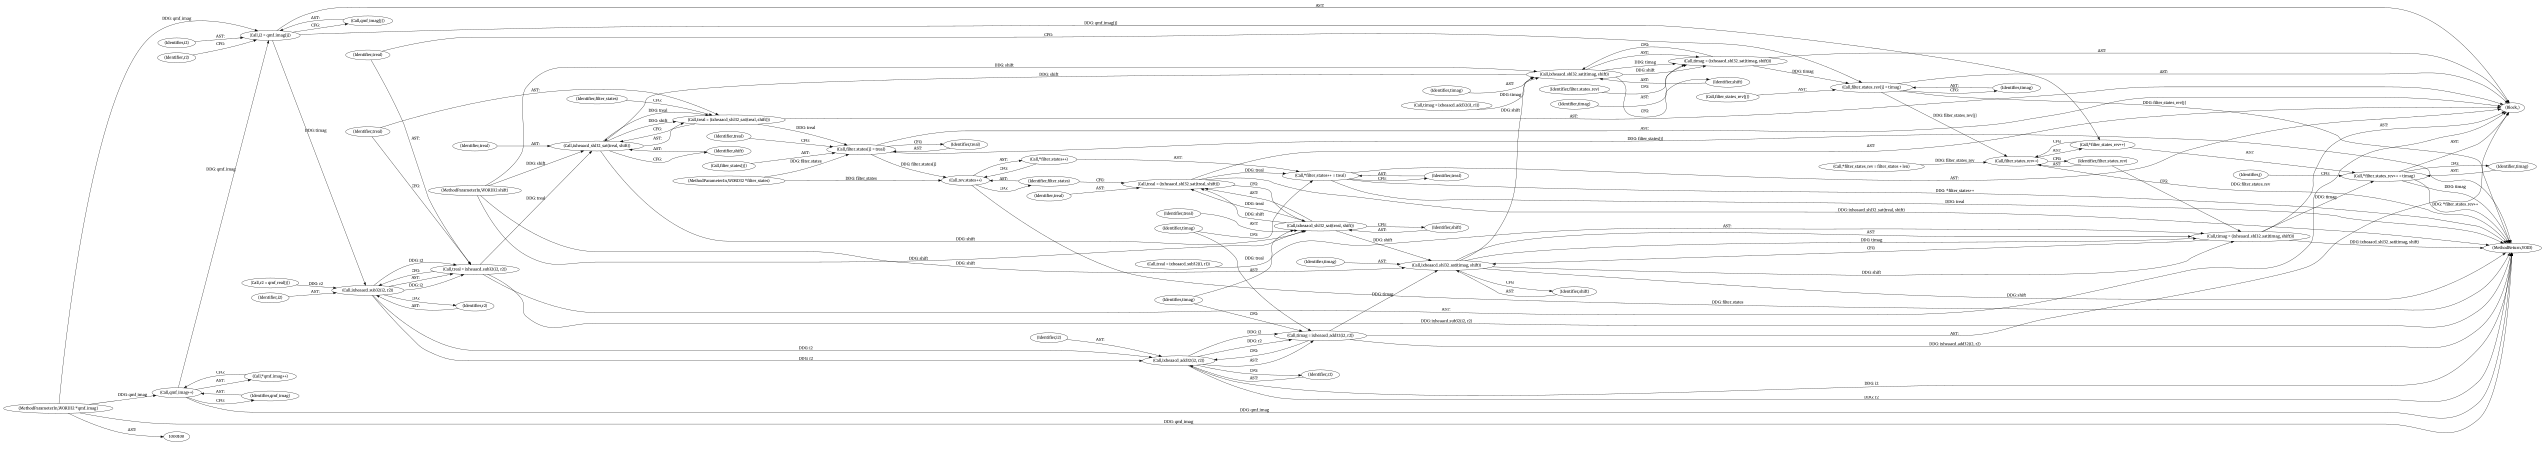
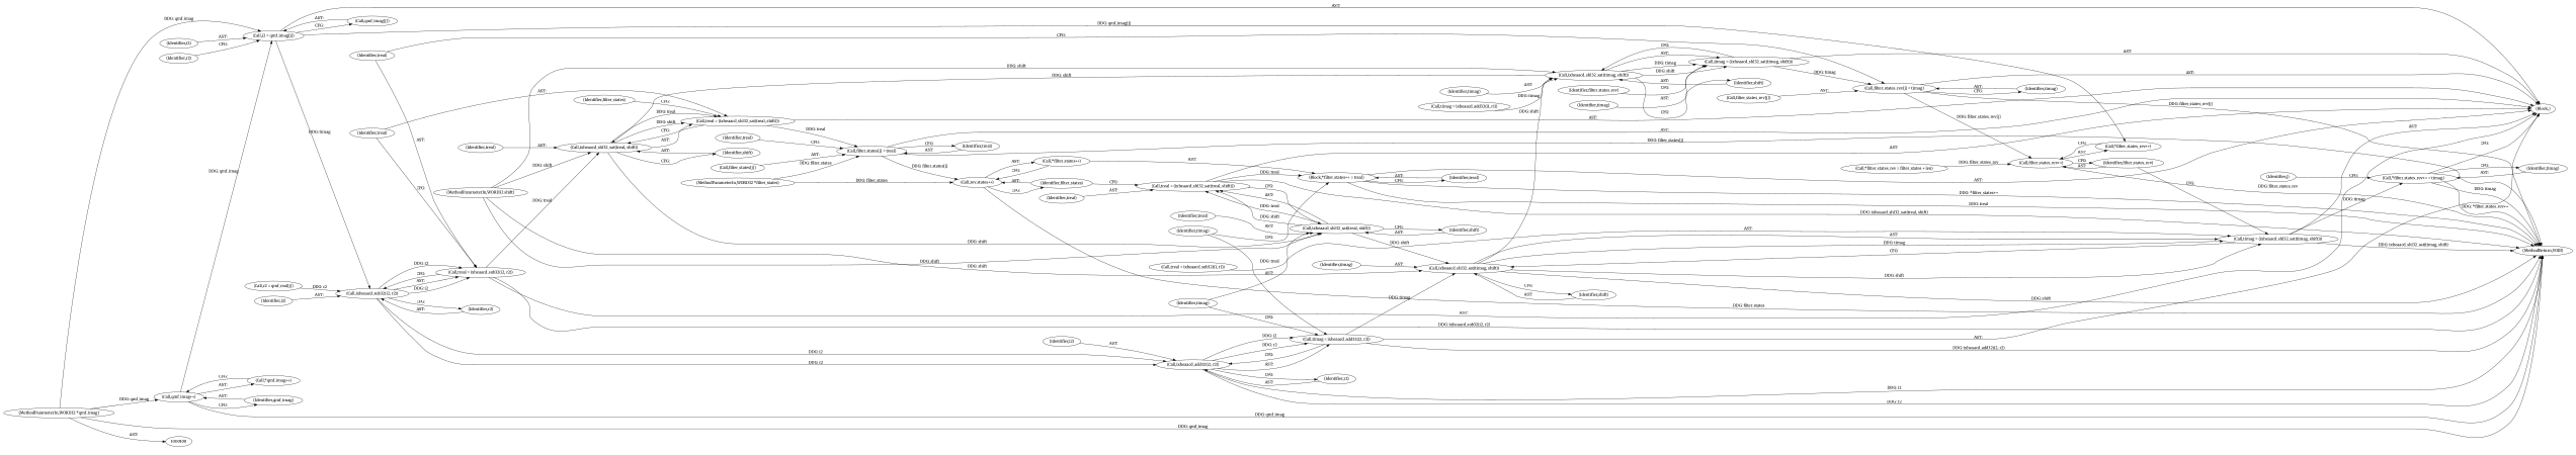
  digraph {
    fontname=Merriweather
    rankdir=LR
    node [fontname=Merriweather]
    edge [fontname=Merriweather]
    n1 [label="(MethodParameterIn,WORD32 *qmf_imag)"]
    n2 [label="(Call,i2 = qmf_imag[j])"]
    n3 [label="(Call,qmf_imag++)"]
    n4 [label="(MethodReturn,VOID)"]
    1000100
    n6 [label="(Call,ixheaacd_sub32(i2, r2))"]
    n7 [label="(Call,qmf_imag[j])"]
    n8 [label="(Block,)"]
    n9 [label="(Call,*filter_states_rev++)"]
    n10 [label="(Call,*qmf_imag++)"]
    n11 [label="(Identifier,qmf_imag)"]
    n12 [label="(Call,treal = ixheaacd_sub32(i2, r2))"]
    n13 [label="(Call,ixheaacd_add32(i2, r2))"]
    n14 [label="(Identifier,r2)"]
    n15 [label="(Call,ixheaacd_shl32_sat(treal, shift))"]
    n16 [label="(Call,timag = ixheaacd_add32(i2, r2))"]
    n17 [label="(Identifier,r2)"]
    n18 [label="(Call,treal = (ixheaacd_shl32_sat(treal, shift)))"]
    n19 [label="(Call,ixheaacd_shl32_sat(treal, shift))"]
    n20 [label="(Identifier,shift)"]
    n21 [label="(Call,filter_states[j] = treal)"]
    n22 [label="(Call,treal = (ixheaacd_shl32_sat(treal, shift)))"]
    n23 [label="(Call,ixheaacd_shl32_sat(timag, shift))"]
    n24 [label="(Identifier,shift)"]
    n25 [label="(Call,rev_states++)"]
    n26 [label="(Identifier,treal)"]
    n27 [label="(Call,*filter_states++)"]
    n28 [label="(Identifier,filter_states)"]
-   n29 [label="(Call,*filter_states++ = treal)"]
+   n29 [label="(Block,*filter_states++ = treal)"]
    n30 [label="(Call,ixheaacd_shl32_sat(timag, shift))"]
    n31 [label="(Call,timag = (ixheaacd_shl32_sat(timag, shift)))"]
    n32 [label="(Identifier,shift)"]
    n33 [label="(Identifier,treal)"]
    n34 [label="(Call,timag = (ixheaacd_shl32_sat(timag, shift)))"]
    n35 [label="(Identifier,shift)"]
    n36 [label="(Call,*filter_states_rev++ = timag)"]
    n37 [label="(Call,filter_states_rev[j] = timag)"]
    n38 [label="(Call,filter_states_rev++)"]
    n39 [label="(Identifier,timag)"]
    n40 [label="(Identifier,filter_states_rev)"]
    n41 [label="(Identifier,timag)"]
    n42 [label="(Identifier,treal)"]
    n43 [label="(Identifier,treal)"]
    n44 [label="(Call,treal = ixheaacd_sub32(i1, r1))"]
    n45 [label="(Identifier,timag)"]
    n46 [label="(Identifier,j)"]
    n47 [label="(Call,*filter_states_rev = filter_states + len)"]
    n48 [label="(Call,filter_states[j])"]
    n49 [label="(Call,r2 = qmf_real[j])"]
    n50 [label="(Identifier,i2)"]
    n51 [label="(Identifier,treal)"]
    n52 [label="(Identifier,i2)"]
    n53 [label="(Identifier,filter_states_rev)"]
    n54 [label="(Identifier,i2)"]
    n55 [label="(MethodParameterIn,WORD32 shift)"]
    n56 [label="(Identifier,treal)"]
    n57 [label="(Identifier,timag)"]
    n58 [label="(Call,timag = ixheaacd_add32(i1, r1))"]
    n59 [label="(Identifier,timag)"]
    n60 [label="(MethodParameterIn,WORD32 *filter_states)"]
    n61 [label="(Identifier,timag)"]
    n62 [label="(Call,filter_states_rev[j])"]
    n63 [label="(Identifier,treal)"]
    n64 [label="(Identifier,r2)"]
    n65 [label="(Identifier,filter_states)"]
    n66 [label="(Identifier,timag)"]
    n67 [label="(Identifier,treal)"]
    n1 -> n2 [label="DDG: qmf_imag"]
    n1 -> n3 [label="DDG: qmf_imag"]
    n1 -> n4 [label="DDG: qmf_imag"]
    n1 -> 1000100 [label="AST: "]
    n2 -> n6 [label="DDG: timag"]
    n2 -> n7 [label="CFG: "]
    n2 -> n8 [label="AST: "]
    n2 -> n9 [label="DDG: qmf_imag[j]"]
    n3 -> n2 [label="DDG: qmf_imag"]
    n3 -> n4 [label="DDG: qmf_imag"]
    n3 -> n10 [label="AST: "]
    n3 -> n11 [label="CFG: "]
    n6 -> n12 [label="AST: "]
    n6 -> n12 [label="DDG: i2"]
    n6 -> n12 [label="DDG: r2"]
    n6 -> n13 [label="DDG: i2"]
    n6 -> n13 [label="DDG: r2"]
    n6 -> n14 [label="CFG: "]
    n7 -> n2 [label="AST: "]
-   n9 -> n36 [label="AST: "]
    n9 -> n38 [label="CFG: "]
    n10 -> n3 [label="CFG: "]
    n11 -> n3 [label="AST: "]
    n12 -> n4 [label="DDG: ixheaacd_sub32(i2, r2)"]
    n12 -> n6 [label="CFG: "]
    n12 -> n8 [label="AST: "]
    n12 -> n15 [label="DDG: treal"]
    n13 -> n4 [label="DDG: i2"]
    n13 -> n4 [label="DDG: r2"]
    n13 -> n16 [label="AST: "]
    n13 -> n16 [label="DDG: i2"]
    n13 -> n16 [label="DDG: r2"]
    n13 -> n17 [label="CFG: "]
    n14 -> n6 [label="AST: "]
    n15 -> n18 [label="AST: "]
    n15 -> n18 [label="DDG: treal"]
    n15 -> n18 [label="DDG: shift"]
    n15 -> n19 [label="DDG: shift"]
    n15 -> n20 [label="CFG: "]
    n16 -> n4 [label="DDG: ixheaacd_add32(i2, r2)"]
    n16 -> n8 [label="AST: "]
    n16 -> n13 [label="CFG: "]
    n16 -> n23 [label="DDG: timag"]
    n17 -> n13 [label="AST: "]
    n18 -> n8 [label="AST: "]
    n18 -> n15 [label="CFG: "]
    n18 -> n21 [label="DDG: treal"]
    n19 -> n22 [label="AST: "]
    n19 -> n22 [label="DDG: treal"]
    n19 -> n22 [label="DDG: shift"]
    n19 -> n23 [label="DDG: shift"]
    n19 -> n24 [label="CFG: "]
    n20 -> n15 [label="AST: "]
    n21 -> n4 [label="DDG: filter_states[j]"]
    n21 -> n8 [label="AST: "]
    n21 -> n25 [label="DDG: filter_states[j]"]
    n21 -> n26 [label="CFG: "]
    n22 -> n4 [label="DDG: ixheaacd_shl32_sat(treal, shift)"]
    n22 -> n8 [label="AST: "]
    n22 -> n19 [label="CFG: "]
    n22 -> n29 [label="DDG: treal"]
    n23 -> n4 [label="DDG: shift"]
    n23 -> n30 [label="DDG: shift"]
    n23 -> n31 [label="AST: "]
    n23 -> n31 [label="DDG: timag"]
    n23 -> n31 [label="DDG: shift"]
    n23 -> n32 [label="CFG: "]
    n24 -> n19 [label="AST: "]
    n25 -> n4 [label="DDG: filter_states"]
    n25 -> n27 [label="AST: "]
    n25 -> n28 [label="CFG: "]
    n26 -> n21 [label="AST: "]
    n27 -> n25 [label="CFG: "]
    n27 -> n29 [label="AST: "]
    n28 -> n22 [label="CFG: "]
    n28 -> n25 [label="AST: "]
    n29 -> n4 [label="DDG: treal"]
    n29 -> n4 [label="DDG: *filter_states++"]
    n29 -> n8 [label="AST: "]
    n29 -> n33 [label="CFG: "]
    n30 -> n15 [label="DDG: shift"]
    n30 -> n34 [label="AST: "]
    n30 -> n34 [label="DDG: timag"]
    n30 -> n34 [label="DDG: shift"]
    n30 -> n35 [label="CFG: "]
    n31 -> n4 [label="DDG: ixheaacd_shl32_sat(timag, shift)"]
    n31 -> n8 [label="AST: "]
    n31 -> n23 [label="CFG: "]
    n31 -> n36 [label="DDG: timag"]
    n32 -> n23 [label="AST: "]
    n33 -> n29 [label="AST: "]
    n34 -> n8 [label="AST: "]
    n34 -> n30 [label="CFG: "]
    n34 -> n37 [label="DDG: timag"]
    n35 -> n30 [label="AST: "]
    n36 -> n4 [label="DDG: timag"]
    n36 -> n4 [label="DDG: *filter_states_rev++"]
-   n36 -> n8 [label="AST: "]
+   n36 -> n8 [label="CFG: "]
    n36 -> n41 [label="CFG: "]
    n37 -> n4 [label="DDG: filter_states_rev[j]"]
    n37 -> n8 [label="AST: "]
    n37 -> n38 [label="DDG: filter_states_rev[j]"]
    n37 -> n39 [label="CFG: "]
    n38 -> n4 [label="DDG: filter_states_rev"]
    n38 -> n9 [label="AST: "]
    n38 -> n40 [label="CFG: "]
    n39 -> n37 [label="AST: "]
    n40 -> n31 [label="CFG: "]
    n40 -> n38 [label="AST: "]
    n41 -> n36 [label="AST: "]
    n42 -> n12 [label="AST: "]
    n42 -> n37 [label="CFG: "]
    n43 -> n12 [label="CFG: "]
    n43 -> n18 [label="AST: "]
    n44 -> n19 [label="DDG: treal"]
    n45 -> n16 [label="AST: "]
    n45 -> n29 [label="CFG: "]
    n46 -> n36 [label="CFG: "]
    n47 -> n38 [label="DDG: filter_states_rev"]
    n48 -> n21 [label="AST: "]
    n49 -> n6 [label="DDG: r2"]
    n50 -> n6 [label="AST: "]
    n51 -> n19 [label="AST: "]
    n52 -> n2 [label="AST: "]
    n53 -> n34 [label="CFG: "]
    n54 -> n13 [label="AST: "]
    n55 -> n15 [label="DDG: shift"]
    n55 -> n19 [label="DDG: shift"]
    n55 -> n23 [label="DDG: shift"]
    n55 -> n30 [label="DDG: shift"]
    n56 -> n22 [label="AST: "]
    n57 -> n23 [label="AST: "]
    n58 -> n30 [label="DDG: timag"]
    n59 -> n34 [label="AST: "]
    n60 -> n21 [label="DDG: filter_states"]
    n60 -> n25 [label="DDG: filter_states"]
    n61 -> n30 [label="AST: "]
    n62 -> n37 [label="AST: "]
    n63 -> n15 [label="AST: "]
    n64 -> n2 [label="CFG: "]
    n65 -> n18 [label="CFG: "]
    n66 -> n16 [label="CFG: "]
    n66 -> n31 [label="AST: "]
    n67 -> n21 [label="CFG: "]
  }
